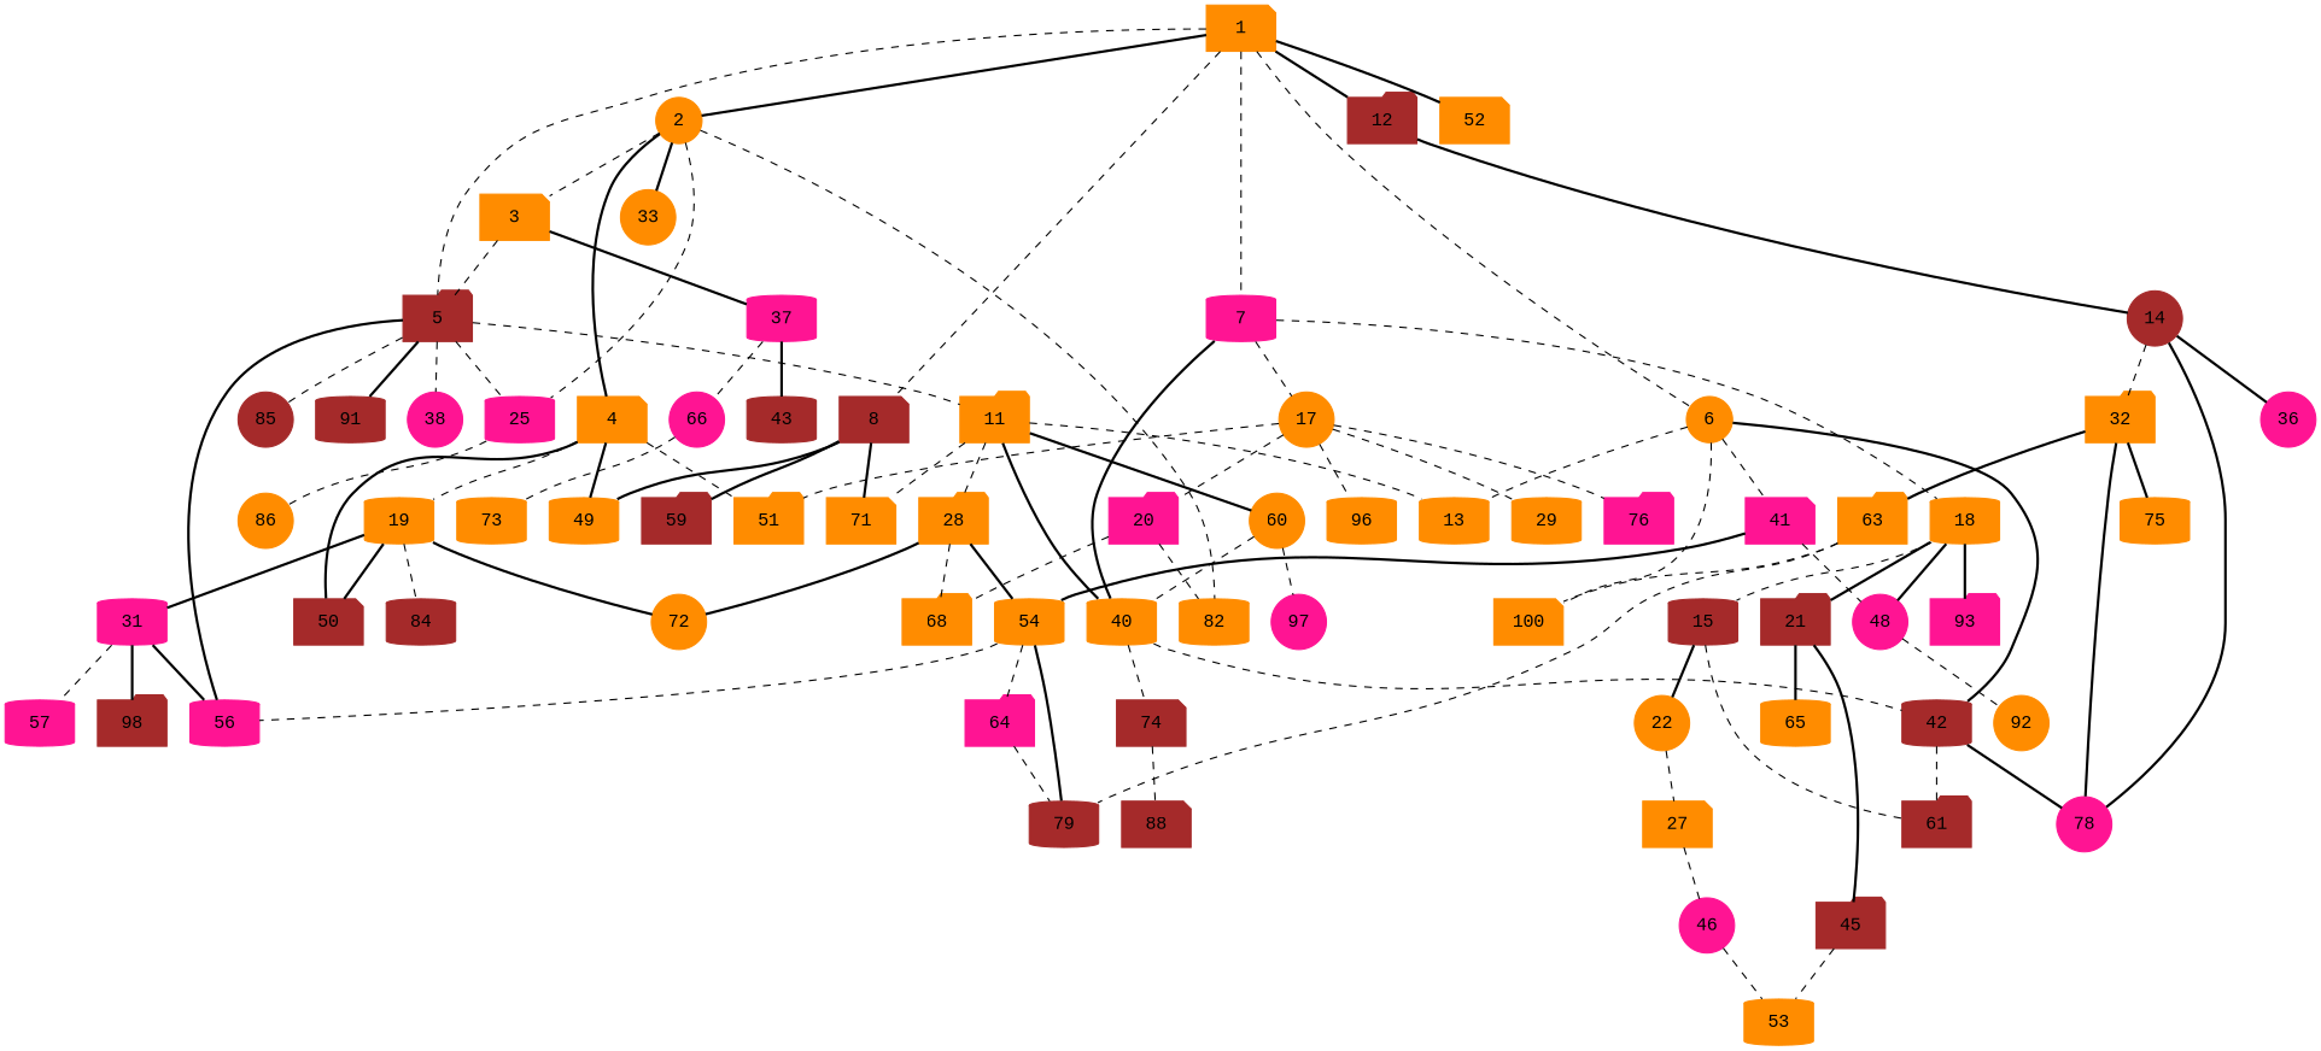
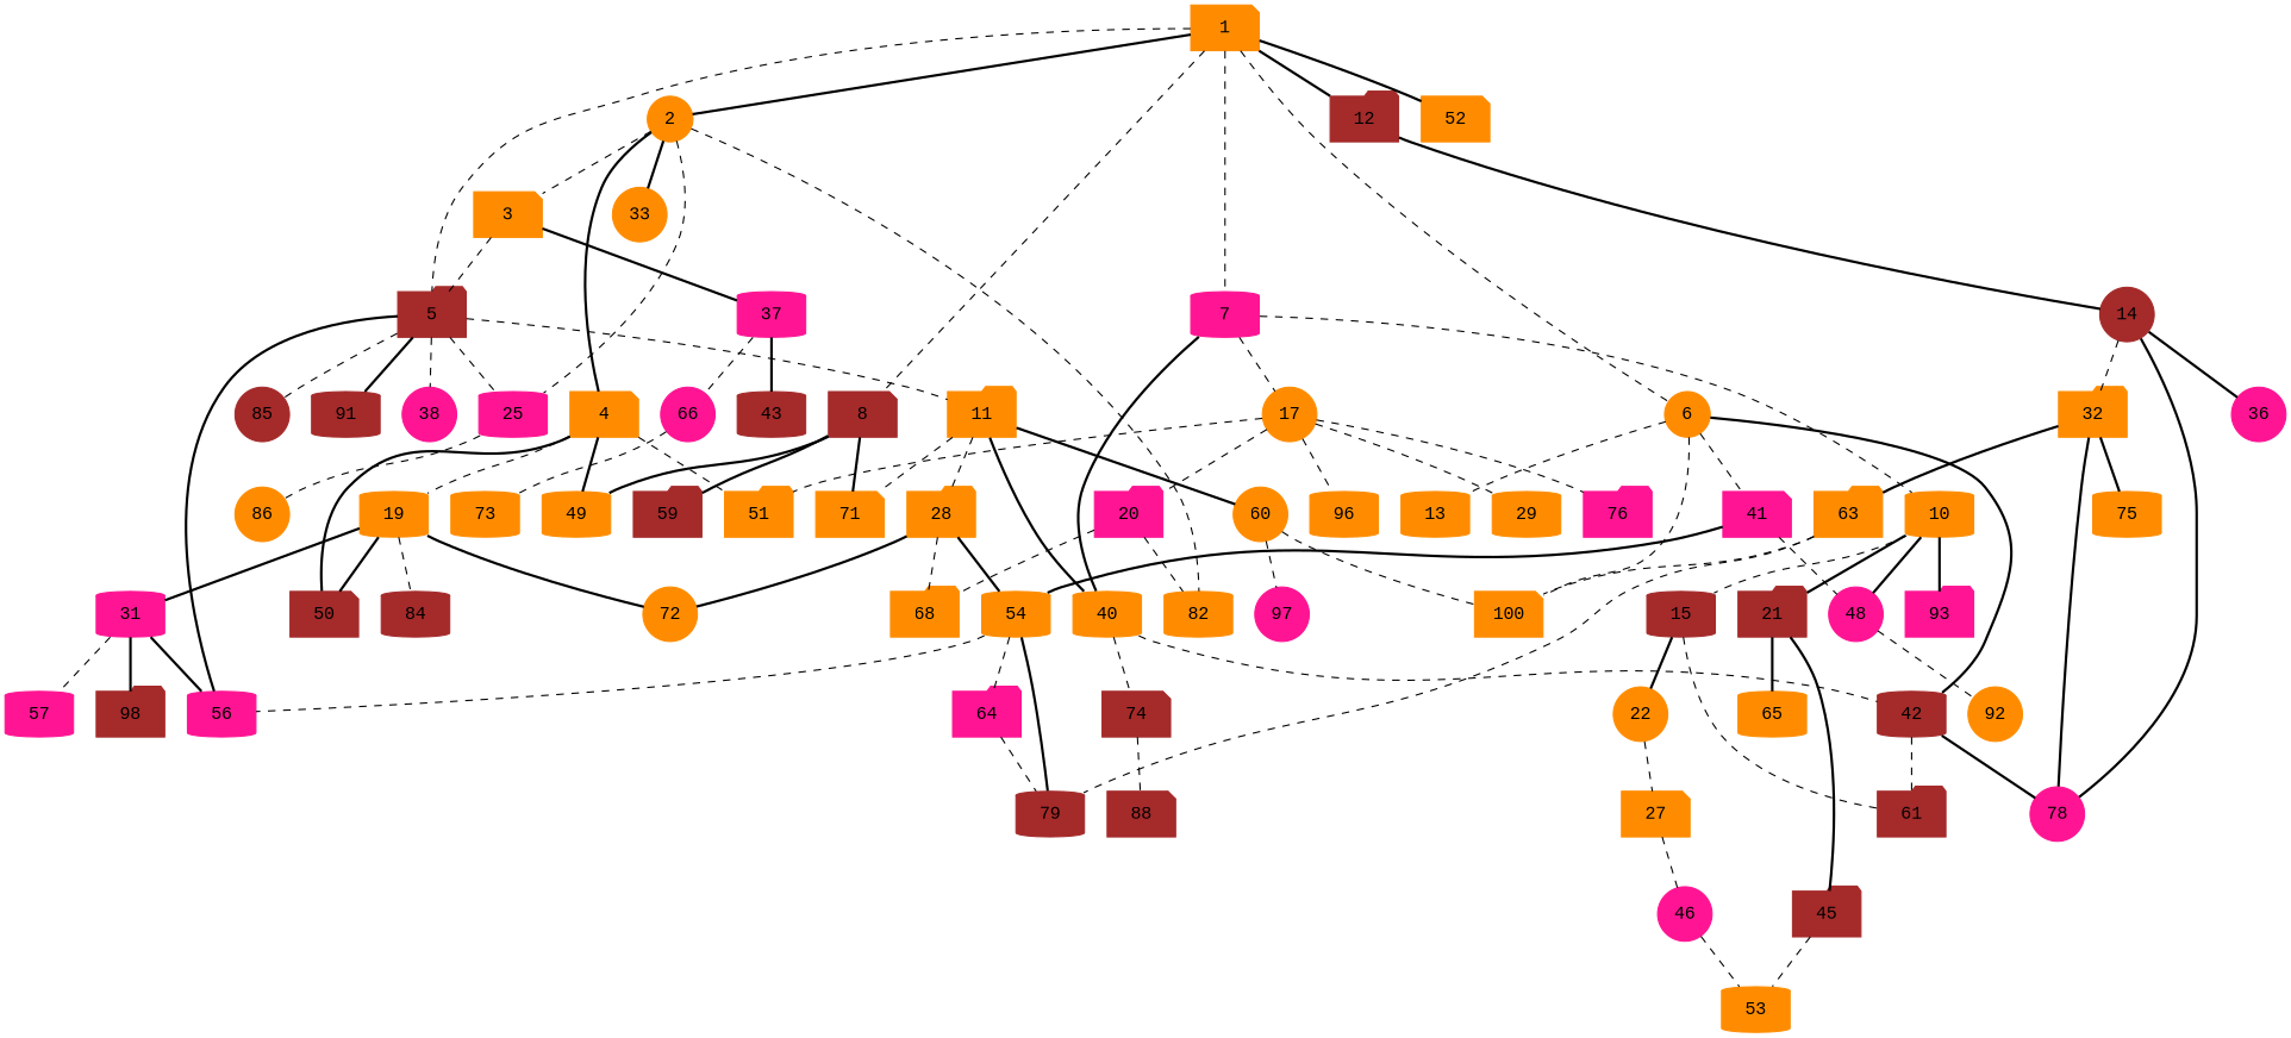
  graph {
    fontname="Liberation Mono"
    node [color=darkorange fontname="Liberation Mono" shape=cylinder style=filled]
    edge [fontname="Liberation Mono" style=dashed]
    1 [shape=note super="+62"]
    2 [shape=circle]
    5 [color=brown shape=folder super="+47"]
    6 [shape=circle super="+30"]
    7 [color=deeppink super="+9"]
    8 [color=brown shape=note super="+18"]
    12 [color=brown shape=folder]
    52 [shape=note]
    3 [shape=note]
    4 [shape=note super="+81"]
    25 [color=deeppink super="+87"]
    33 [shape=circle]
    82
    11 [shape=folder super="+16"]
    38 [color=deeppink shape=circle]
    56 [color=deeppink super="+69"]
    85 [color=brown shape=circle]
    91 [color=brown]
    13 [super="+26"]
    41 [color=deeppink shape=note super="+44"]
    42 [color=brown super="+83"]
    100 [shape=note]
-   10 [super="+89" label=18]
+   10 [super="+89"]
    17 [shape=circle super="+24"]
    40
    49
    59 [color=brown shape=folder]
    71 [shape=note]
    14 [color=brown shape=circle]
    64 [color=deeppink shape=folder]
    79 [color=brown]
    37 [color=deeppink super="+39"]
    19 [super="+80"]
    50 [color=brown shape=note]
    51 [shape=folder]
    86 [shape=circle]
    43 [color=brown]
    66 [color=deeppink shape=circle super="+94"]
    31 [color=deeppink super="+35"]
    72 [shape=circle]
    84 [color=brown]
    60 [shape=circle super="+90"]
    28 [shape=folder super="+34"]
    48 [color=deeppink shape=circle super="+67"]
    54 [super="+99"]
    78 [color=deeppink shape=circle]
    61 [color=brown shape=folder]
    15 [color=brown]
    21 [color=brown shape=folder super="+23"]
    93 [color=deeppink shape=folder]
    20 [color=deeppink shape=folder super="+77"]
    29
    76 [color=deeppink shape=folder]
    96
    74 [color=brown shape=note]
    22 [shape=circle super="+55"]
    45 [color=brown shape=folder]
    65
    92 [shape=circle]
    97 [color=deeppink shape=circle]
    32 [shape=folder super="+70"]
    36 [color=deeppink shape=circle super="+58"]
    68 [shape=folder]
    63 [shape=folder super="+95"]
    75
    27 [shape=note]
    57 [color=deeppink]
    98 [color=brown shape=folder]
    53
    46 [color=deeppink shape=circle]
    73
    88 [color=brown shape=note]
    1 -- 2 [style=bold]
    1 -- 5
    1 -- 6
    1 -- 7
    1 -- 8
    1 -- 12 [style=bold]
    1 -- 52 [style=bold]
    2 -- 3
    2 -- 4 [style=bold]
    2 -- 25
    2 -- 33 [style=bold]
    2 -- 82
    5 -- 25
    5 -- 11
    5 -- 38
    5 -- 56 [style=bold]
    5 -- 85
    5 -- 91 [style=bold]
    6 -- 13
    6 -- 41
    6 -- 42 [style=bold]
    6 -- 100
    7 -- 10
    7 -- 17
    7 -- 40 [style=bold]
    8 -- 49 [style=bold]
    8 -- 59 [style=bold]
    8 -- 71 [style=bold]
    12 -- 14 [style=bold]
    3 -- 5
    3 -- 37 [style=bold]
    4 -- 49 [style=bold]
    4 -- 19
    4 -- 50 [style=bold]
    4 -- 51
    25 -- 86
-   11 -- 13
    11 -- 40 [style=bold]
    11 -- 71
    11 -- 60 [style=bold]
    11 -- 28
    41 -- 48
    41 -- 54 [style=bold]
    42 -- 78 [style=bold]
    42 -- 61
    10 -- 48 [style=bold]
    10 -- 15
    10 -- 21 [style=bold]
    10 -- 93 [style=bold]
    17 -- 51
    17 -- 20
    17 -- 29
    17 -- 76
    17 -- 96
    40 -- 42
    40 -- 74
    14 -- 78 [style=bold]
    14 -- 32
    14 -- 36 [style=bold]
    64 -- 79
    37 -- 43 [style=bold]
    37 -- 66
    19 -- 50 [style=bold]
    19 -- 31 [style=bold weight=2]
    19 -- 72 [style=bold]
    19 -- 84
    66 -- 73
    31 -- 56 [style=bold]
    31 -- 57
    31 -- 98 [style=bold]
-   60 -- 40
+   60 -- 100
    60 -- 97
    28 -- 72 [style=bold]
    28 -- 54 [style=bold]
    28 -- 68
    48 -- 92
    54 -- 56
    54 -- 64
    54 -- 79 [style=bold]
    15 -- 61
    15 -- 22 [style=bold]
    21 -- 45 [style=bold]
    21 -- 65 [style=bold]
    20 -- 82
    20 -- 68
    74 -- 88
    22 -- 27
    45 -- 53
    32 -- 78 [style=bold]
    32 -- 63 [style=bold]
    32 -- 75 [style=bold]
    63 -- 100
    63 -- 79
    27 -- 46
    46 -- 53
  }
